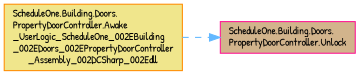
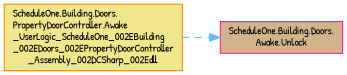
  digraph {
    rankdir=LR
    fontname="Patrick Hand"
    node [fontname="Patrick Hand" fontsize=10 shape=box style=filled]
    n1 [color=darkorange fillcolor=khaki fontcolor=black height=0.2 label="ScheduleOne.Building.Doors.\lPropertyDoorController.Awake\l_UserLogic_ScheduleOne_002EBuilding\l_002EDoors_002EPropertyDoorController\l_Assembly_002DCSharp_002Edll" width=0.4]
-   n2 [color=deeppink fillcolor=tan height=0.2 label="ScheduleOne.Building.Doors.\lPropertyDoorController.Unlock" width=0.4]
+   n2 [color=deeppink fillcolor=tan height=0.2 label="ScheduleOne.Building.Doors.\lAwake.Unlock" width=0.4]
    n1 -> n2 [color=steelblue1 fontname="Patrick Hand" fontsize=10 labelfontname=Helvetica labelfontsize=10 style=dashed]
  }
